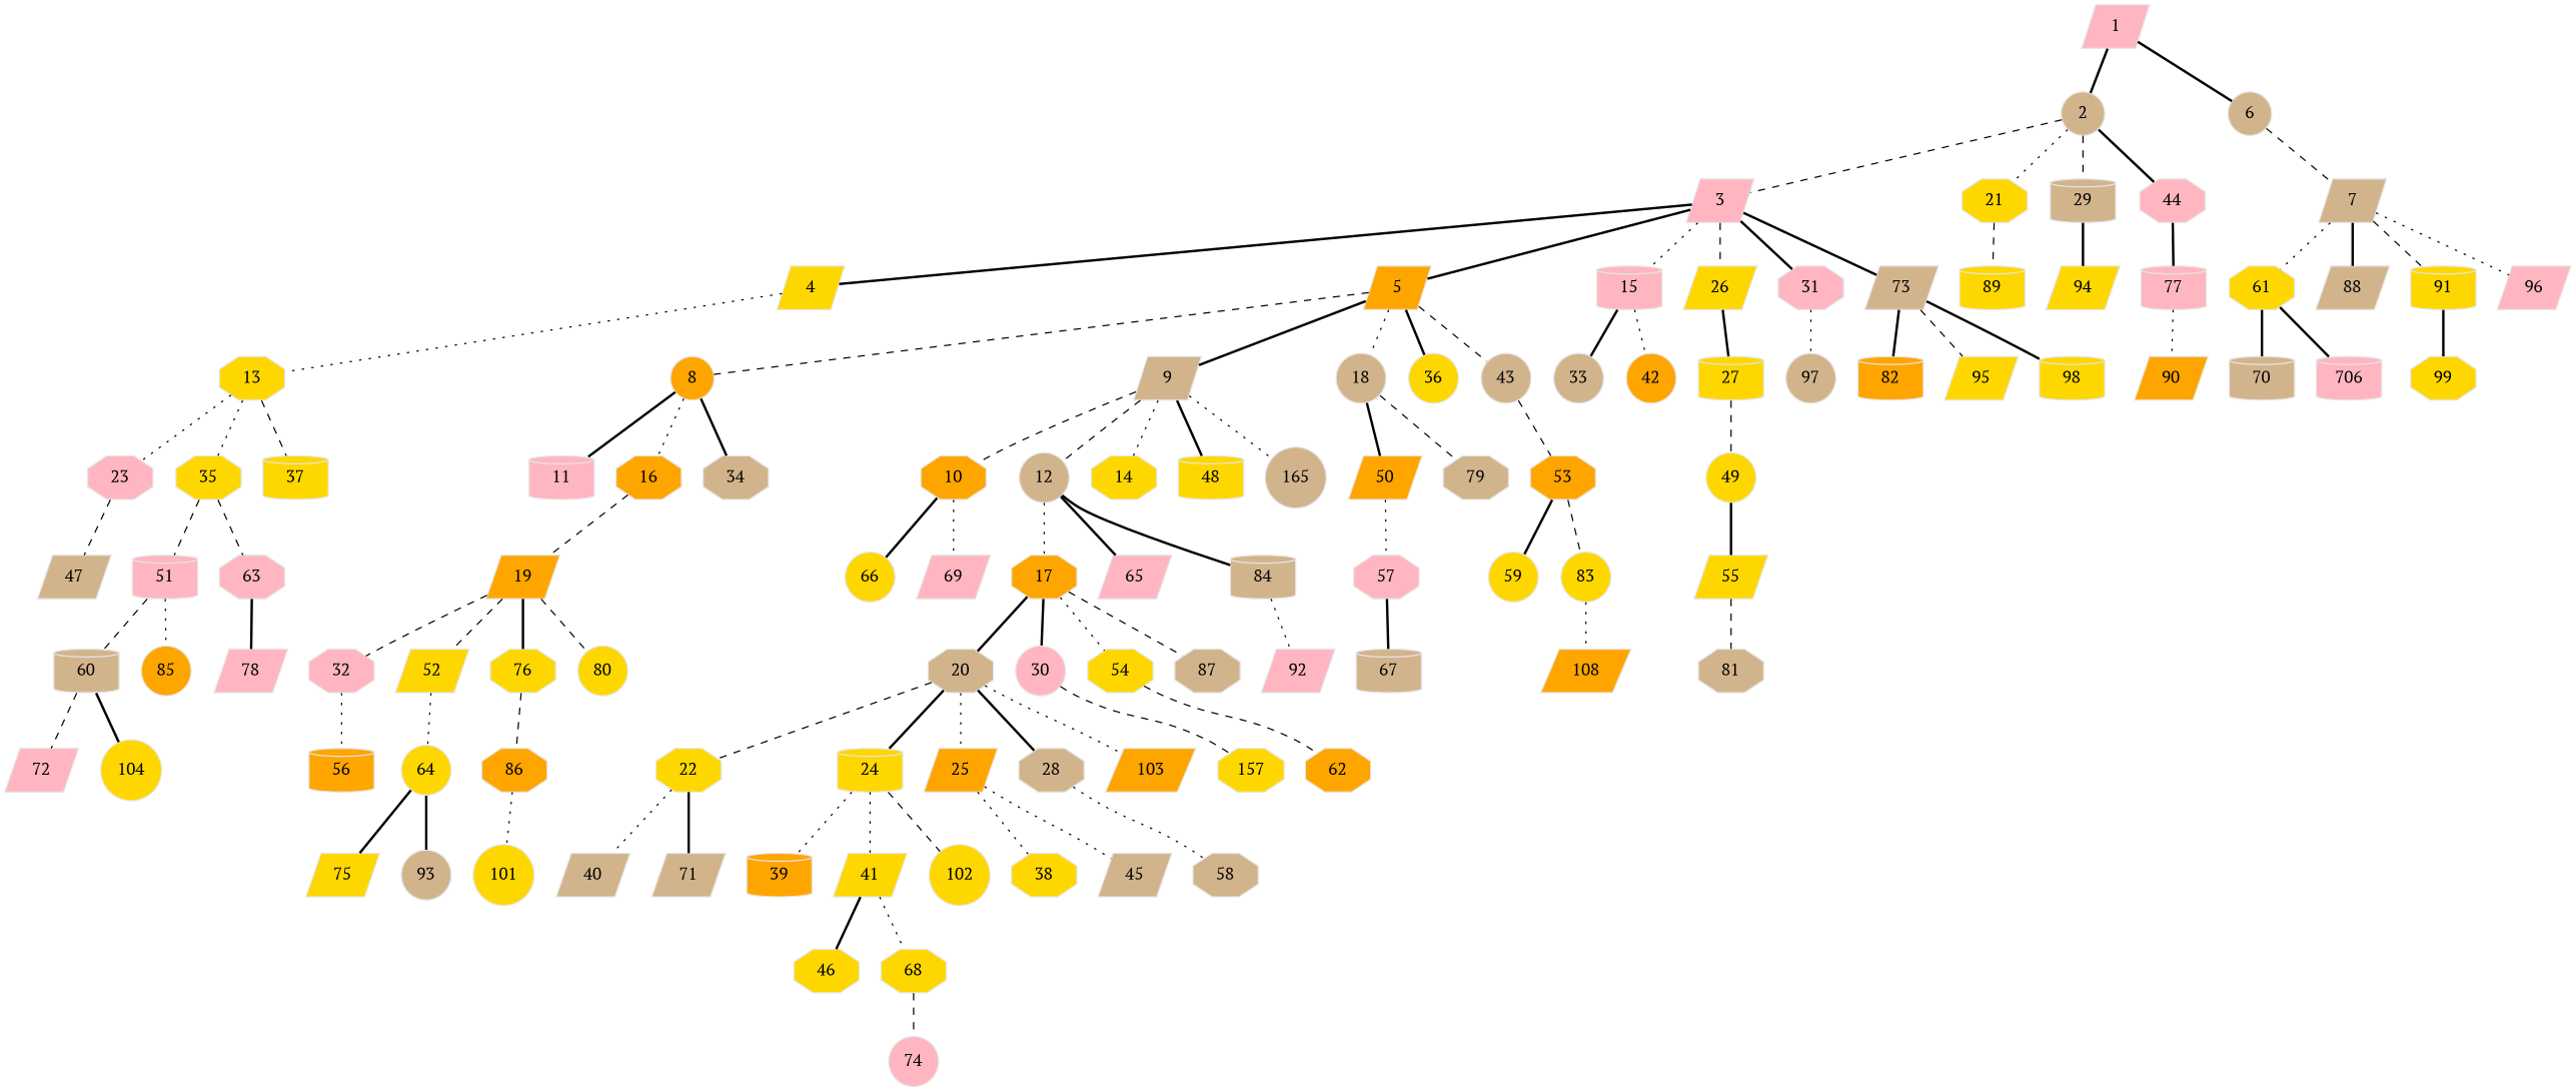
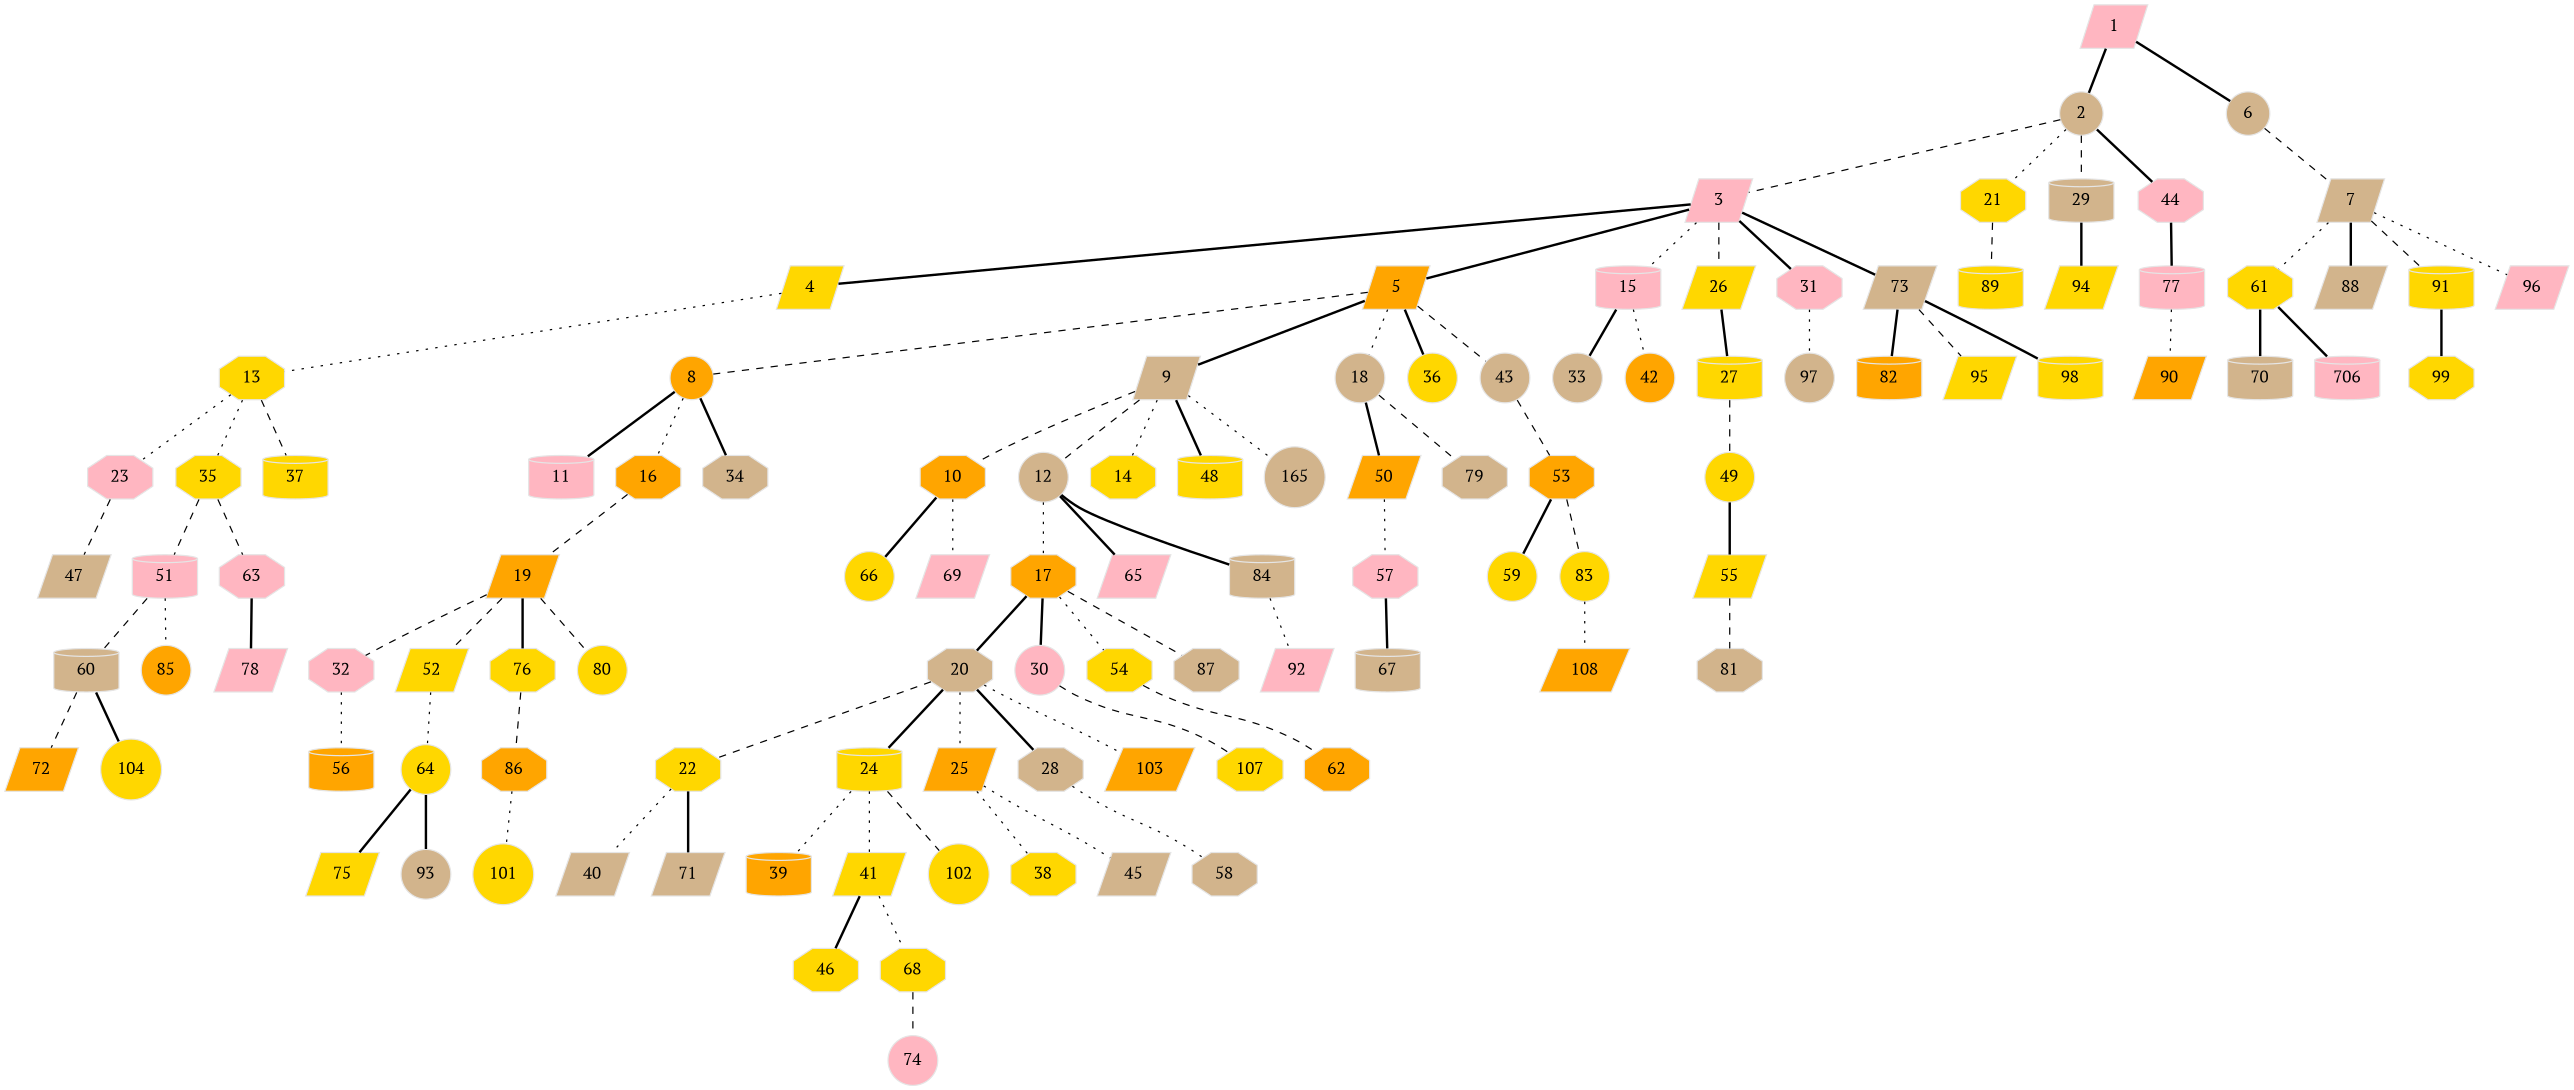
  graph {
    fontname="PT Serif"
    node [color=gray90 fillcolor=gold fontname="PT Serif" shape=octagon style=filled]
    edge [fontname="PT Serif" style=bold]
    1 [fillcolor=lightpink shape=parallelogram]
    2 [fillcolor=tan shape=circle]
    6 [fillcolor=tan shape=circle]
    3 [fillcolor=lightpink shape=parallelogram]
    21
    29 [fillcolor=tan shape=cylinder]
    44 [fillcolor=lightpink]
    7 [fillcolor=tan shape=parallelogram]
    4 [shape=parallelogram]
    5 [fillcolor=orange shape=parallelogram]
    15 [fillcolor=lightpink shape=cylinder]
    26 [shape=parallelogram]
    31 [fillcolor=lightpink]
    73 [fillcolor=tan shape=parallelogram]
    89 [shape=cylinder]
    94 [shape=parallelogram]
    77 [fillcolor=lightpink shape=cylinder]
    13
    8 [fillcolor=orange shape=circle]
    9 [fillcolor=tan shape=parallelogram]
    18 [fillcolor=tan shape=circle]
    36 [shape=circle]
    43 [fillcolor=tan shape=circle]
    33 [fillcolor=tan shape=circle]
    42 [fillcolor=orange shape=circle]
    27 [shape=cylinder]
    97 [fillcolor=tan shape=circle]
    82 [fillcolor=orange shape=cylinder]
    95 [shape=parallelogram]
    98 [shape=cylinder]
    23 [fillcolor=lightpink]
    35
    37 [shape=cylinder]
    11 [fillcolor=lightpink shape=cylinder]
    16 [fillcolor=orange]
    34 [fillcolor=tan]
    10 [fillcolor=orange]
    12 [fillcolor=tan shape=circle]
    14
    48 [shape=cylinder]
    n41 [fillcolor=tan label=165 shape=circle]
    50 [fillcolor=orange shape=parallelogram]
    79 [fillcolor=tan]
    53 [fillcolor=orange]
    61
    88 [fillcolor=tan shape=parallelogram]
    91 [shape=cylinder]
    96 [fillcolor=lightpink shape=parallelogram]
    70 [fillcolor=tan shape=cylinder]
    n50 [fillcolor=lightpink label=706 shape=cylinder]
    99
    19 [fillcolor=orange shape=parallelogram]
    66 [shape=circle]
    69 [fillcolor=lightpink shape=parallelogram]
    17 [fillcolor=orange]
    65 [fillcolor=lightpink shape=parallelogram]
    84 [fillcolor=tan shape=cylinder]
    20 [fillcolor=tan]
    30 [fillcolor=lightpink shape=circle]
    54
    87 [fillcolor=tan]
    92 [fillcolor=lightpink shape=parallelogram]
    47 [fillcolor=tan shape=parallelogram]
    51 [fillcolor=lightpink shape=cylinder]
    63 [fillcolor=lightpink]
    32 [fillcolor=lightpink]
    52 [shape=parallelogram]
    76
    80 [shape=circle]
    22
    24 [shape=cylinder]
    25 [fillcolor=orange shape=parallelogram]
    28 [fillcolor=tan]
    103 [fillcolor=orange shape=parallelogram]
-   107 [label=157]
+   107
    62 [fillcolor=orange]
    57 [fillcolor=lightpink]
    56 [fillcolor=orange shape=cylinder]
    64 [shape=circle]
    86 [fillcolor=orange]
    40 [fillcolor=tan shape=parallelogram]
    71 [fillcolor=tan shape=parallelogram]
    39 [fillcolor=orange shape=cylinder]
    41 [shape=parallelogram]
    102 [shape=circle]
    38
    45 [fillcolor=tan shape=parallelogram]
    58 [fillcolor=tan]
    46
    68
    49 [shape=circle]
    55 [shape=parallelogram]
    60 [fillcolor=tan shape=cylinder]
    85 [fillcolor=orange shape=circle]
    78 [fillcolor=lightpink shape=parallelogram]
    74 [fillcolor=lightpink shape=circle]
    59 [shape=circle]
    83 [shape=circle]
    90 [fillcolor=orange shape=parallelogram]
    81 [fillcolor=tan]
    67 [fillcolor=tan shape=cylinder]
-   72 [fillcolor=lightpink shape=parallelogram]
+   72 [fillcolor=orange shape=parallelogram]
    104 [shape=circle]
    75 [shape=parallelogram]
    93 [fillcolor=tan shape=circle]
    108 [fillcolor=orange shape=parallelogram]
    101 [shape=circle]
    1 -- 2
    1 -- 6
    2 -- 3 [style=dashed]
    2 -- 21 [style=dotted]
    2 -- 29 [style=dashed]
    2 -- 44
    6 -- 7 [style=dashed]
    3 -- 4
    3 -- 5
    3 -- 15 [style=dotted]
    3 -- 26 [style=dashed]
    3 -- 31
    3 -- 73
    21 -- 89 [style=dashed]
    29 -- 94
    44 -- 77
    7 -- 61 [style=dotted]
    7 -- 88
    7 -- 91 [style=dashed]
    7 -- 96 [style=dotted]
    4 -- 13 [style=dotted]
    5 -- 8 [style=dashed]
    5 -- 9
    5 -- 18 [style=dotted]
    5 -- 36
    5 -- 43 [style=dashed]
    15 -- 33
    15 -- 42 [style=dotted]
    26 -- 27
    31 -- 97 [style=dotted]
    73 -- 82
    73 -- 95 [style=dashed]
    73 -- 98
    77 -- 90 [style=dotted]
    13 -- 23 [style=dotted]
    13 -- 35 [style=dotted]
    13 -- 37 [style=dashed]
    8 -- 11
    8 -- 16 [style=dotted]
    8 -- 34
    9 -- 10 [style=dashed]
    9 -- 12 [style=dashed]
    9 -- 14 [style=dotted]
    9 -- 48
    9 -- n41 [style=dotted]
    18 -- 50
    18 -- 79 [style=dashed]
    43 -- 53 [style=dashed]
    27 -- 49 [style=dashed]
    23 -- 47 [style=dashed]
    35 -- 51 [style=dashed]
    35 -- 63 [style=dashed]
    16 -- 19 [style=dashed]
    10 -- 66
    10 -- 69 [style=dotted]
    12 -- 17 [style=dotted]
    12 -- 65
    12 -- 84
    50 -- 57 [style=dotted]
    53 -- 59
    53 -- 83 [style=dashed]
    61 -- 70
    61 -- n50
    91 -- 99
    19 -- 32 [style=dashed]
    19 -- 52 [style=dashed]
    19 -- 76
    19 -- 80 [style=dashed]
    17 -- 20
    17 -- 30
    17 -- 54 [style=dotted]
    17 -- 87 [style=dashed]
    84 -- 92 [style=dotted]
    20 -- 22 [style=dashed]
    20 -- 24
    20 -- 25 [style=dotted]
    20 -- 28
    20 -- 103 [style=dotted]
    30 -- 107 [style=dashed]
    54 -- 62 [style=dashed]
    51 -- 60 [style=dashed]
    51 -- 85 [style=dotted]
    63 -- 78
    32 -- 56 [style=dotted]
    52 -- 64 [style=dotted]
    76 -- 86 [style=dashed]
    22 -- 40 [style=dotted]
    22 -- 71
    24 -- 39 [style=dotted]
    24 -- 41 [style=dotted]
    24 -- 102 [style=dashed]
    25 -- 38 [style=dotted]
    25 -- 45 [style=dotted]
    28 -- 58 [style=dotted]
    57 -- 67
    64 -- 75
    64 -- 93
    86 -- 101 [style=dotted]
    41 -- 46
    41 -- 68 [style=dotted]
    68 -- 74 [style=dashed]
    49 -- 55
    55 -- 81 [style=dashed]
    60 -- 72 [style=dashed]
    60 -- 104
    83 -- 108 [style=dotted]
  }
